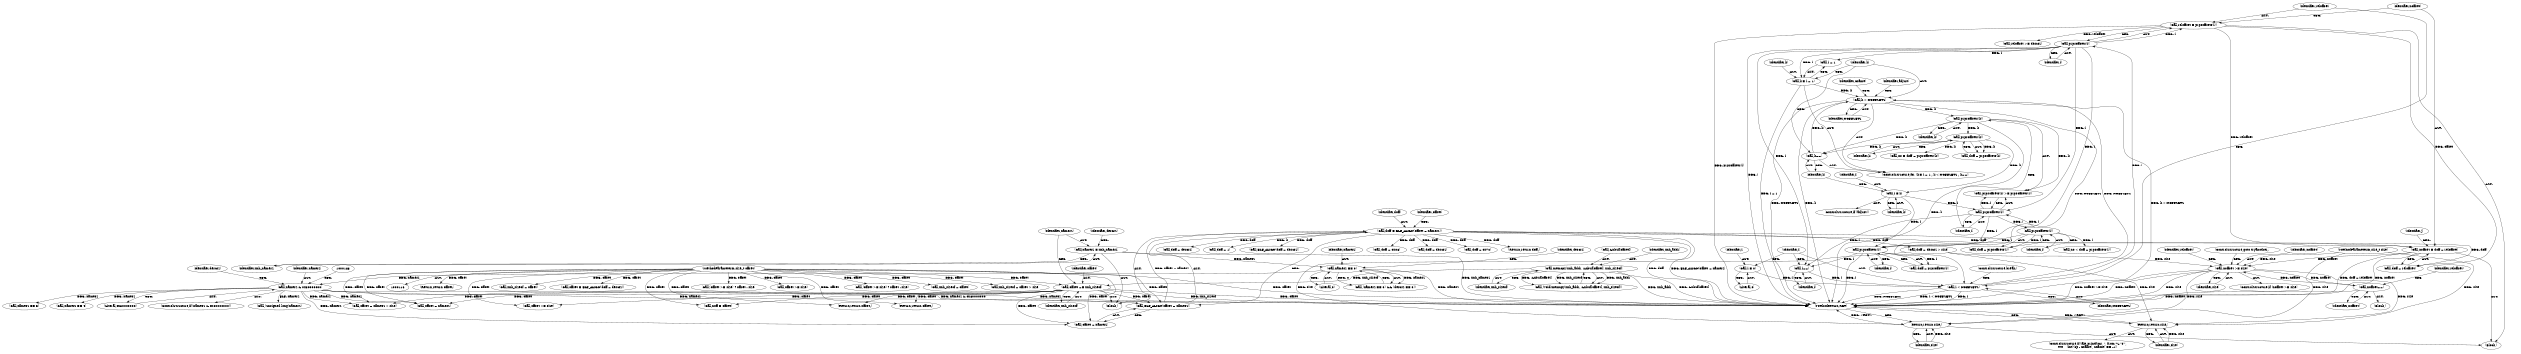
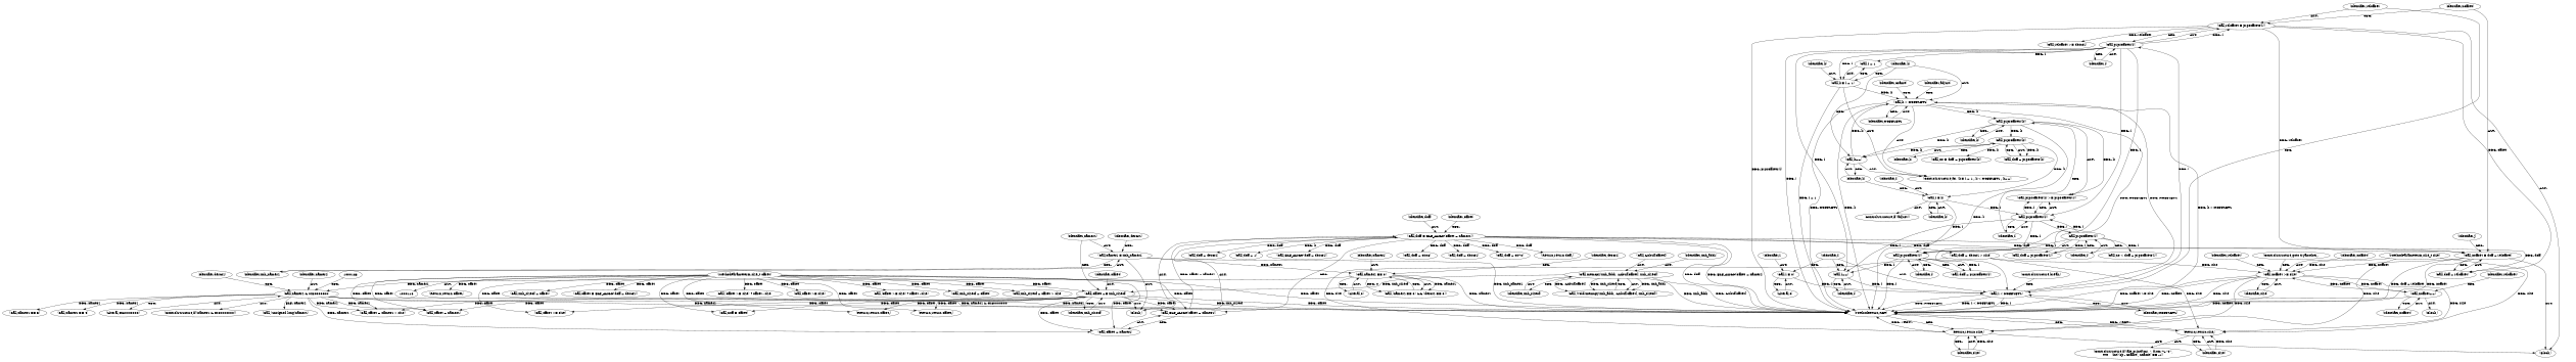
  digraph {
    n1 [label="(Call,noffset = doff + reloffset)"]
    n2 [label="(Call,noffset >= size)"]
    n3 [label="(Block,)"]
    n4 [label="(MethodReturn,RET)"]
    n5 [label="(Call,doff + reloffset)"]
    n6 [label="(Call,noffset++)"]
    n7 [label="(Return,return size;)"]
    n8 [label="(Return,return size;)"]
    n9 [label="(Identifier,size)"]
-   n10 [label="(ControlStructure,if (noffset >= size))"]
    n11 [label="(Call,doff = ELF_ALIGN(offset + namesz))"]
    n12 [label="(Call,ELF_ALIGN(offset + namesz))"]
    n13 [label="(Call,doff + descsz)"]
    n14 [label="(Call,doff + 1)"]
    n15 [label="(Call,ELF_ALIGN(doff + descsz))"]
    n16 [label="(Call,doff + 0x08)"]
    n17 [label="(Block,)"]
    n18 [label="(Call,doff + descsz)"]
    n19 [label="(Call,doff + descsz > size)"]
    n20 [label="(Call,doff + 0x7c)"]
    n21 [label="(Return,return doff;)"]
    n22 [label="(Call,offset + namesz)"]
    n23 [label="(MethodParameterIn,size_t offset)"]
    n24 [label="(Call,offset += xnh_sizeof)"]
    n25 [label="(Return,return offset;)"]
    n26 [label="(Call,offset >= size)"]
    n27 [label="(Call,noff = offset)"]
    n28 [label="(Return,return offset;)"]
    n29 [label="(Call,xnh_sizeof + offset)"]
    n30 [label="(Call,offset = ELF_ALIGN(doff + descsz))"]
    n31 [label="(Call,(offset >= size) ? offset : size)"]
    n32 [label="(Call,offset >= size)"]
    n33 [label="(Call,offset + namesz)"]
    n34 [label="(Return,return offset;)"]
    n35 [label="(Call,offset + namesz > size)"]
    n36 [label="(Call,(offset >= size) ? offset : size)"]
    n37 [label="(Call,xnh_sizeof + offset)"]
    n38 [label="(Call,xnh_sizeof + offset > size)"]
    1000116
    n40 [label="(Identifier,xnh_sizeof)"]
    n41 [label="(Call,memcpy(xnh_addr, &nbuf[offset], xnh_sizeof))"]
    n42 [label="(Identifier,xnh_sizeof)"]
    n43 [label="(Call,(void)memcpy(xnh_addr, &nbuf[offset], xnh_sizeof))"]
    n44 [label="(Call,namesz & 0x80000000)"]
    n45 [label="(Call,namesz == 4)"]
    n46 [label="(Literal,0x80000000)"]
    n47 [label="(ControlStructure,if (namesz & 0x80000000))"]
    n48 [label="(Call,(unsigned long)namesz)"]
    n49 [label="(Call,namesz == 5)"]
    n50 [label="(Call,namesz == 0)"]
    n51 [label="(Call,(namesz == 0) && (descsz == 0))"]
    n52 [label="(Literal,0)"]
    n53 [label="(Call,namesz = xnh_namesz)"]
    n54 [label="(Identifier,xnh_namesz)"]
    n55 [label="(Call,reloffset = prpsoffsets(i))"]
    n56 [label="(Call,prpsoffsets(i))"]
    n57 [label="(Call,reloffset >= descsz)"]
    n58 [label="(Call,i++)"]
    n59 [label="(Call,prpsoffsets(i))"]
    n60 [label="(Call,prpsoffsets(i))"]
    n61 [label="(Call,k = i + 1)"]
    n62 [label="(Identifier,i)"]
    n63 [label="(Call,i + 1)"]
    n64 [label="(Call,i < NOFFSETS)"]
    n65 [label="(Identifier,i)"]
    n66 [label="(Identifier,i)"]
    n67 [label="(Call,doff + prpsoffsets(i))"]
    n68 [label="(Call,prpsoffsets(i))"]
    n69 [label="(Identifier,i)"]
    n70 [label="(Call,prpsoffsets(k) >= prpsoffsets(i))"]
    n71 [label="(Call,k < NOFFSETS)"]
    n72 [label="(ControlStructure,for (k = i + 1 ; k < NOFFSETS ; k++))"]
    n73 [label="(Identifier,NOFFSETS)"]
    n74 [label="(Call,prpsoffsets(k))"]
    n75 [label="(Identifier,NOFFSETS)"]
    n76 [label="(Call,i = 0)"]
    n77 [label="(Literal,0)"]
    n78 [label="(Call,no < doff + prpsoffsets(i))"]
    n79 [label="(Call,doff + prpsoffsets(i))"]
    n80 [label="(Identifier,i)"]
    n81 [label="(Call,i = k)"]
    n82 [label="(Identifier,k)"]
    n83 [label="(ControlStructure,if (adjust))"]
    n84 [label="(Call,prpsoffsets(k))"]
    n85 [label="(Call,k++)"]
    n86 [label="(Call,no = doff + prpsoffsets(k))"]
    n87 [label="(Call,doff + prpsoffsets(k))"]
    n88 [label="(Identifier,k)"]
    n89 [label="(Identifier,k)"]
    n90 [label="(Identifier,k)"]
    n91 [label="(Block,)"]
    n92 [label="(Identifier,noffset)"]
    n93 [label="(ControlStructure,if (file_printf(ms, \", from '%.*s'\",\n\t\t\t\t    (int)(cp - cname), cname) == -1))"]
    n94 [label="(Identifier,size)"]
    n95 [label="(Identifier,size)"]
    n96 [label="(Identifier,namesz)"]
    n97 [label="(Identifier,namesz)"]
    n98 [label="(ControlStructure,break;)"]
    n99 [label="(MethodParameterIn,size_t size)"]
    n100 [label="(Identifier,reloffset)"]
    n101 [label="(Identifier,reloffset)"]
    n102 [label="(Identifier,xnh_addr)"]
    n103 [label="(Identifier,adjust)"]
    n104 [label="(Identifier,reloffset)"]
    n105 [label="(Identifier,j)"]
    n106 [label="(Identifier,i)"]
    n107 [label="(ControlStructure,goto tryanother;)"]
    n108 [label="(Identifier,descsz)"]
    n109 [label="(Identifier,descsz)"]
    n110 [label="(Identifier,i)"]
    n111 [label="(Identifier,noffset)"]
    n112 [label="(Identifier,noffset)"]
    n113 [label="(Identifier,descsz)"]
    n114 [label="(Identifier,offset)"]
    n115 [label="(Identifier,offset)"]
    n116 [label="(Identifier,cname)"]
    n117 [label="(Identifier,namesz)"]
    n118 [label="(Identifier,doff)"]
    n119 [label="(Identifier,k)"]
    n120 [label="(Call,&nbuf[offset])"]
    n121 [label="(Identifier,k)"]
    n122 [label="(Identifier,i)"]
    1000188
    n1 -> n2 [label="DDG: noffset"]
    n1 -> n3 [label="AST: "]
    n1 -> n4 [label="DDG: noffset"]
    n1 -> n4 [label="DDG: doff + reloffset"]
    n1 -> n5 [label="CFG: "]
    n2 -> n4 [label="DDG: noffset >= size"]
    n2 -> n4 [label="DDG: noffset"]
    n2 -> n4 [label="DDG: size"]
    n2 -> n6 [label="DDG: noffset"]
    n2 -> n7 [label="DDG: size"]
    n2 -> n8 [label="DDG: size"]
    n2 -> n9 [label="CFG: "]
-   n2 -> n10 [label="AST: "]
    n4 -> n7 [label="CFG: "]
    n4 -> n8 [label="CFG: "]
    n5 -> n1 [label="AST: "]
    n6 -> n2 [label="DDG: noffset"]
    n6 -> n4 [label="DDG: noffset"]
    n6 -> n91 [label="AST: "]
    n6 -> n92 [label="CFG: "]
    n7 -> n4 [label="DDG: <RET>"]
    n7 -> n93 [label="AST: "]
    n7 -> n94 [label="CFG: "]
    n8 -> n3 [label="AST: "]
    n8 -> n4 [label="DDG: <RET>"]
    n8 -> n95 [label="CFG: "]
    n9 -> n2 [label="AST: "]
    n11 -> n1 [label="DDG: doff"]
    n11 -> n4 [label="DDG: doff"]
    n11 -> n4 [label="DDG: ELF_ALIGN(offset + namesz)"]
    n11 -> n5 [label="DDG: doff"]
    n11 -> n12 [label="CFG: "]
    n11 -> n13 [label="DDG: doff"]
    n11 -> n14 [label="DDG: k"]
    n11 -> n15 [label="DDG: doff"]
    n11 -> n16 [label="DDG: doff"]
    n11 -> n17 [label="AST: "]
    n11 -> n18 [label="DDG: doff"]
    n11 -> n19 [label="DDG: doff"]
    n11 -> n20 [label="DDG: doff"]
    n11 -> n21 [label="DDG: doff"]
    n12 -> n11 [label="AST: "]
    n12 -> n11 [label="DDG: offset + namesz"]
    n12 -> n22 [label="CFG: "]
    n19 -> n2 [label="DDG: size"]
    n19 -> n7 [label="DDG: size"]
    n19 -> n8 [label="DDG: size"]
    n22 -> n12 [label="AST: "]
    n23 -> n4 [label="DDG: offset"]
    n23 -> n12 [label="DDG: offset"]
    n23 -> n22 [label="DDG: offset"]
    n23 -> n24 [label="DDG: offset"]
    n23 -> n25 [label="DDG: offset"]
    n23 -> n26 [label="DDG: offset"]
    n23 -> n27 [label="DDG: offset"]
    n23 -> n28 [label="DDG: offset"]
    n23 -> n29 [label="DDG: offset"]
    n23 -> n30 [label="DDG: offset"]
    n23 -> n31 [label="DDG: offset"]
    n23 -> n32 [label="DDG: offset"]
    n23 -> n33 [label="DDG: offset"]
    n23 -> n34 [label="DDG: offset"]
    n23 -> n35 [label="DDG: offset"]
    n23 -> n36 [label="DDG: offset"]
    n23 -> n37 [label="DDG: offset"]
    n23 -> n38 [label="DDG: offset"]
    n23 -> 1000116 [label="AST: "]
    n24 -> n4 [label="DDG: xnh_sizeof"]
    n24 -> n4 [label="DDG: offset"]
    n24 -> n12 [label="DDG: offset"]
    n24 -> n17 [label="AST: "]
    n24 -> n22 [label="DDG: offset"]
    n24 -> n25 [label="DDG: offset"]
    n24 -> n26 [label="DDG: offset"]
    n24 -> n27 [label="DDG: offset"]
    n24 -> n33 [label="DDG: offset"]
    n24 -> n34 [label="DDG: offset"]
    n24 -> n35 [label="DDG: offset"]
    n24 -> n40 [label="CFG: "]
    n40 -> n24 [label="AST: "]
    n41 -> n4 [label="DDG: xnh_addr"]
    n41 -> n4 [label="DDG: &nbuf[offset]"]
    n41 -> n24 [label="DDG: xnh_sizeof"]
    n41 -> n42 [label="CFG: "]
    n41 -> n43 [label="AST: "]
    n41 -> n43 [label="DDG: xnh_addr"]
    n41 -> n43 [label="DDG: &nbuf[offset]"]
    n41 -> n43 [label="DDG: xnh_sizeof"]
    n42 -> n41 [label="AST: "]
    n43 -> n41 [label="CFG: "]
    n44 -> n4 [label="DDG: namesz"]
    n44 -> n4 [label="DDG: namesz & 0x80000000"]
    n44 -> n12 [label="DDG: namesz"]
    n44 -> n22 [label="DDG: namesz"]
    n44 -> n33 [label="DDG: namesz"]
    n44 -> n35 [label="DDG: namesz"]
    n44 -> n45 [label="DDG: namesz"]
    n44 -> n46 [label="CFG: "]
    n44 -> n47 [label="AST: "]
    n44 -> n48 [label="ELF: namesz"]
    n44 -> n49 [label="DDG: namesz"]
    n46 -> n44 [label="AST: "]
    n50 -> n4 [label="DDG: namesz"]
    n50 -> n44 [label="DDG: namesz"]
    n50 -> n51 [label="AST: "]
    n50 -> n51 [label="DDG: namesz"]
    n50 -> n51 [label="DDG: 0"]
    n50 -> n52 [label="CFG: "]
    n51 -> n50 [label="CFG: "]
    n52 -> n50 [label="AST: "]
    n53 -> n4 [label="DDG: xnh_namesz"]
    n53 -> n17 [label="AST: "]
    n53 -> n50 [label="DDG: namesz"]
    n53 -> n54 [label="CFG: "]
    n54 -> n53 [label="AST: "]
    n55 -> n1 [label="DDG: reloffset"]
    n55 -> n3 [label="AST: "]
    n55 -> n4 [label="DDG: prpsoffsets(i)"]
    n55 -> n5 [label="DDG: offset"]
    n55 -> n56 [label="CFG: "]
    n55 -> n57 [label="DDG: reloffset"]
    n56 -> n4 [label="DDG: i"]
    n56 -> n55 [label="AST: "]
    n56 -> n55 [label="DDG: i"]
    n56 -> n58 [label="DDG: i"]
    n56 -> n59 [label="DDG: i"]
    n56 -> n60 [label="DDG: i"]
    n56 -> n61 [label="DDG: i"]
    n56 -> n62 [label="CFG: "]
    n56 -> n63 [label="DDG: i"]
    n58 -> n64 [label="DDG: i"]
    n58 -> n65 [label="CFG: "]
    n59 -> n4 [label="DDG: i"]
    n59 -> n58 [label="DDG: i"]
    n59 -> n66 [label="CFG: "]
    n59 -> n67 [label="AST: "]
    n59 -> n67 [label="DDG: i"]
    n60 -> n58 [label="DDG: i"]
    n60 -> n59 [label="DDG: i"]
    n60 -> n68 [label="DDG: i"]
    n60 -> n69 [label="CFG: "]
    n60 -> n70 [label="AST: "]
    n60 -> n70 [label="DDG: i"]
    n61 -> n4 [label="DDG: i + 1"]
    n61 -> n63 [label="CFG: "]
    n61 -> n71 [label="DDG: k"]
    n61 -> n72 [label="AST: "]
    n62 -> n56 [label="AST: "]
    n63 -> n61 [label="AST: "]
    n64 -> n4 [label="DDG: i < NOFFSETS"]
    n64 -> n4 [label="DDG: i"]
    n64 -> n4 [label="DDG: NOFFSETS"]
    n64 -> n56 [label="DDG: i"]
    n64 -> n71 [label="DDG: NOFFSETS"]
    n64 -> n73 [label="CFG: "]
    n65 -> n58 [label="AST: "]
    n66 -> n59 [label="AST: "]
    n67 -> n59 [label="CFG: "]
    n68 -> n59 [label="DDG: i"]
    n68 -> n60 [label="DDG: i"]
    n68 -> n78 [label="DDG: i"]
    n68 -> n79 [label="AST: "]
    n68 -> n79 [label="DDG: i"]
    n68 -> n80 [label="CFG: "]
    n69 -> n60 [label="AST: "]
    n69 -> n74 [label="CFG: "]
    n70 -> n60 [label="CFG: "]
    n71 -> n4 [label="DDG: k < NOFFSETS"]
    n71 -> n4 [label="DDG: NOFFSETS"]
    n71 -> n4 [label="DDG: k"]
    n71 -> n64 [label="DDG: NOFFSETS"]
    n71 -> n72 [label="AST: "]
    n71 -> n74 [label="DDG: k"]
    n71 -> n75 [label="CFG: "]
    n73 -> n64 [label="AST: "]
    n74 -> n4 [label="DDG: k"]
    n74 -> n70 [label="AST: "]
    n74 -> n70 [label="DDG: k"]
    n74 -> n84 [label="DDG: k"]
    n74 -> n85 [label="DDG: k"]
    n74 -> n90 [label="CFG: "]
    n75 -> n71 [label="AST: "]
    n76 -> n64 [label="DDG: i"]
    n76 -> n77 [label="CFG: "]
    n77 -> n76 [label="AST: "]
    n79 -> n68 [label="CFG: "]
    n80 -> n68 [label="AST: "]
    n81 -> n59 [label="DDG: i"]
    n81 -> n60 [label="DDG: i"]
    n81 -> n82 [label="CFG: "]
    n81 -> n83 [label="AST: "]
    n82 -> n81 [label="AST: "]
    n84 -> n81 [label="DDG: k"]
    n84 -> n85 [label="DDG: k"]
    n84 -> n86 [label="DDG: k"]
    n84 -> n87 [label="AST: "]
    n84 -> n87 [label="DDG: k"]
    n84 -> n88 [label="CFG: "]
    n85 -> n71 [label="DDG: k"]
    n85 -> n72 [label="AST: "]
    n85 -> n89 [label="CFG: "]
    n87 -> n84 [label="CFG: "]
    n88 -> n84 [label="AST: "]
    n89 -> n81 [label="CFG: "]
    n89 -> n85 [label="AST: "]
    n90 -> n74 [label="AST: "]
    n92 -> n6 [label="AST: "]
    n94 -> n7 [label="AST: "]
    n94 -> n7 [label="DDG: size"]
    n95 -> n8 [label="AST: "]
    n95 -> n8 [label="DDG: size"]
    n96 -> n24 [label="CFG: "]
    n96 -> n53 [label="AST: "]
    n97 -> n50 [label="AST: "]
    n98 -> n64 [label="CFG: "]
    n99 -> n2 [label="DDG: size"]
    n99 -> n7 [label="DDG: size"]
    n99 -> n8 [label="DDG: size"]
    n100 -> n2 [label="CFG: "]
    n101 -> n6 [label="CFG: "]
    n102 -> n41 [label="AST: "]
    n103 -> n71 [label="CFG: "]
    n104 -> n55 [label="AST: "]
    n104 -> n64 [label="CFG: "]
    n105 -> n1 [label="CFG: "]
    n106 -> n81 [label="AST: "]
    n107 -> n2 [label="CFG: "]
    n108 -> n53 [label="CFG: "]
    n109 -> n50 [label="CFG: "]
    n110 -> n76 [label="AST: "]
    n111 -> n1 [label="AST: "]
    n111 -> n55 [label="CFG: "]
    n112 -> n2 [label="AST: "]
    n113 -> n44 [label="CFG: "]
    n114 -> n24 [label="AST: "]
    n115 -> n11 [label="CFG: "]
    n116 -> n71 [label="CFG: "]
    n117 -> n44 [label="AST: "]
    n118 -> n11 [label="AST: "]
    n119 -> n61 [label="CFG: "]
    n119 -> n71 [label="AST: "]
    n119 -> n85 [label="CFG: "]
    n120 -> n41 [label="AST: "]
    n121 -> n61 [label="AST: "]
    n122 -> n58 [label="CFG: "]
    n122 -> n64 [label="AST: "]
    n122 -> n76 [label="CFG: "]
    1000188 -> n44 [label="CFG: "]
  }
